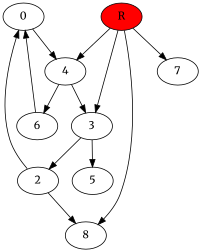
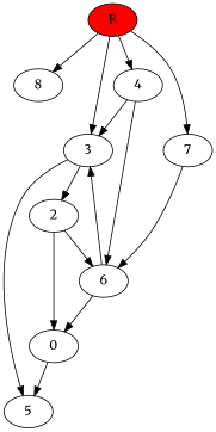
  digraph {
    fontname=Merriweather
    node [fontname=Merriweather]
    edge [fontname=Merriweather]
    n1 [label=0]
    5
    2
    8
    3
    4
    6
    7
    R [fillcolor="#ff0000" style=filled]
-   n1 -> 4
+   n1 -> 5
    2 -> n1
-   2 -> 8
+   2 -> 6
    3 -> 5
    3 -> 2
    4 -> 3
    4 -> 6
    6 -> n1
+   6 -> 3
+   7 -> 6
    R -> 8
    R -> 3
    R -> 4
    R -> 7
  }
